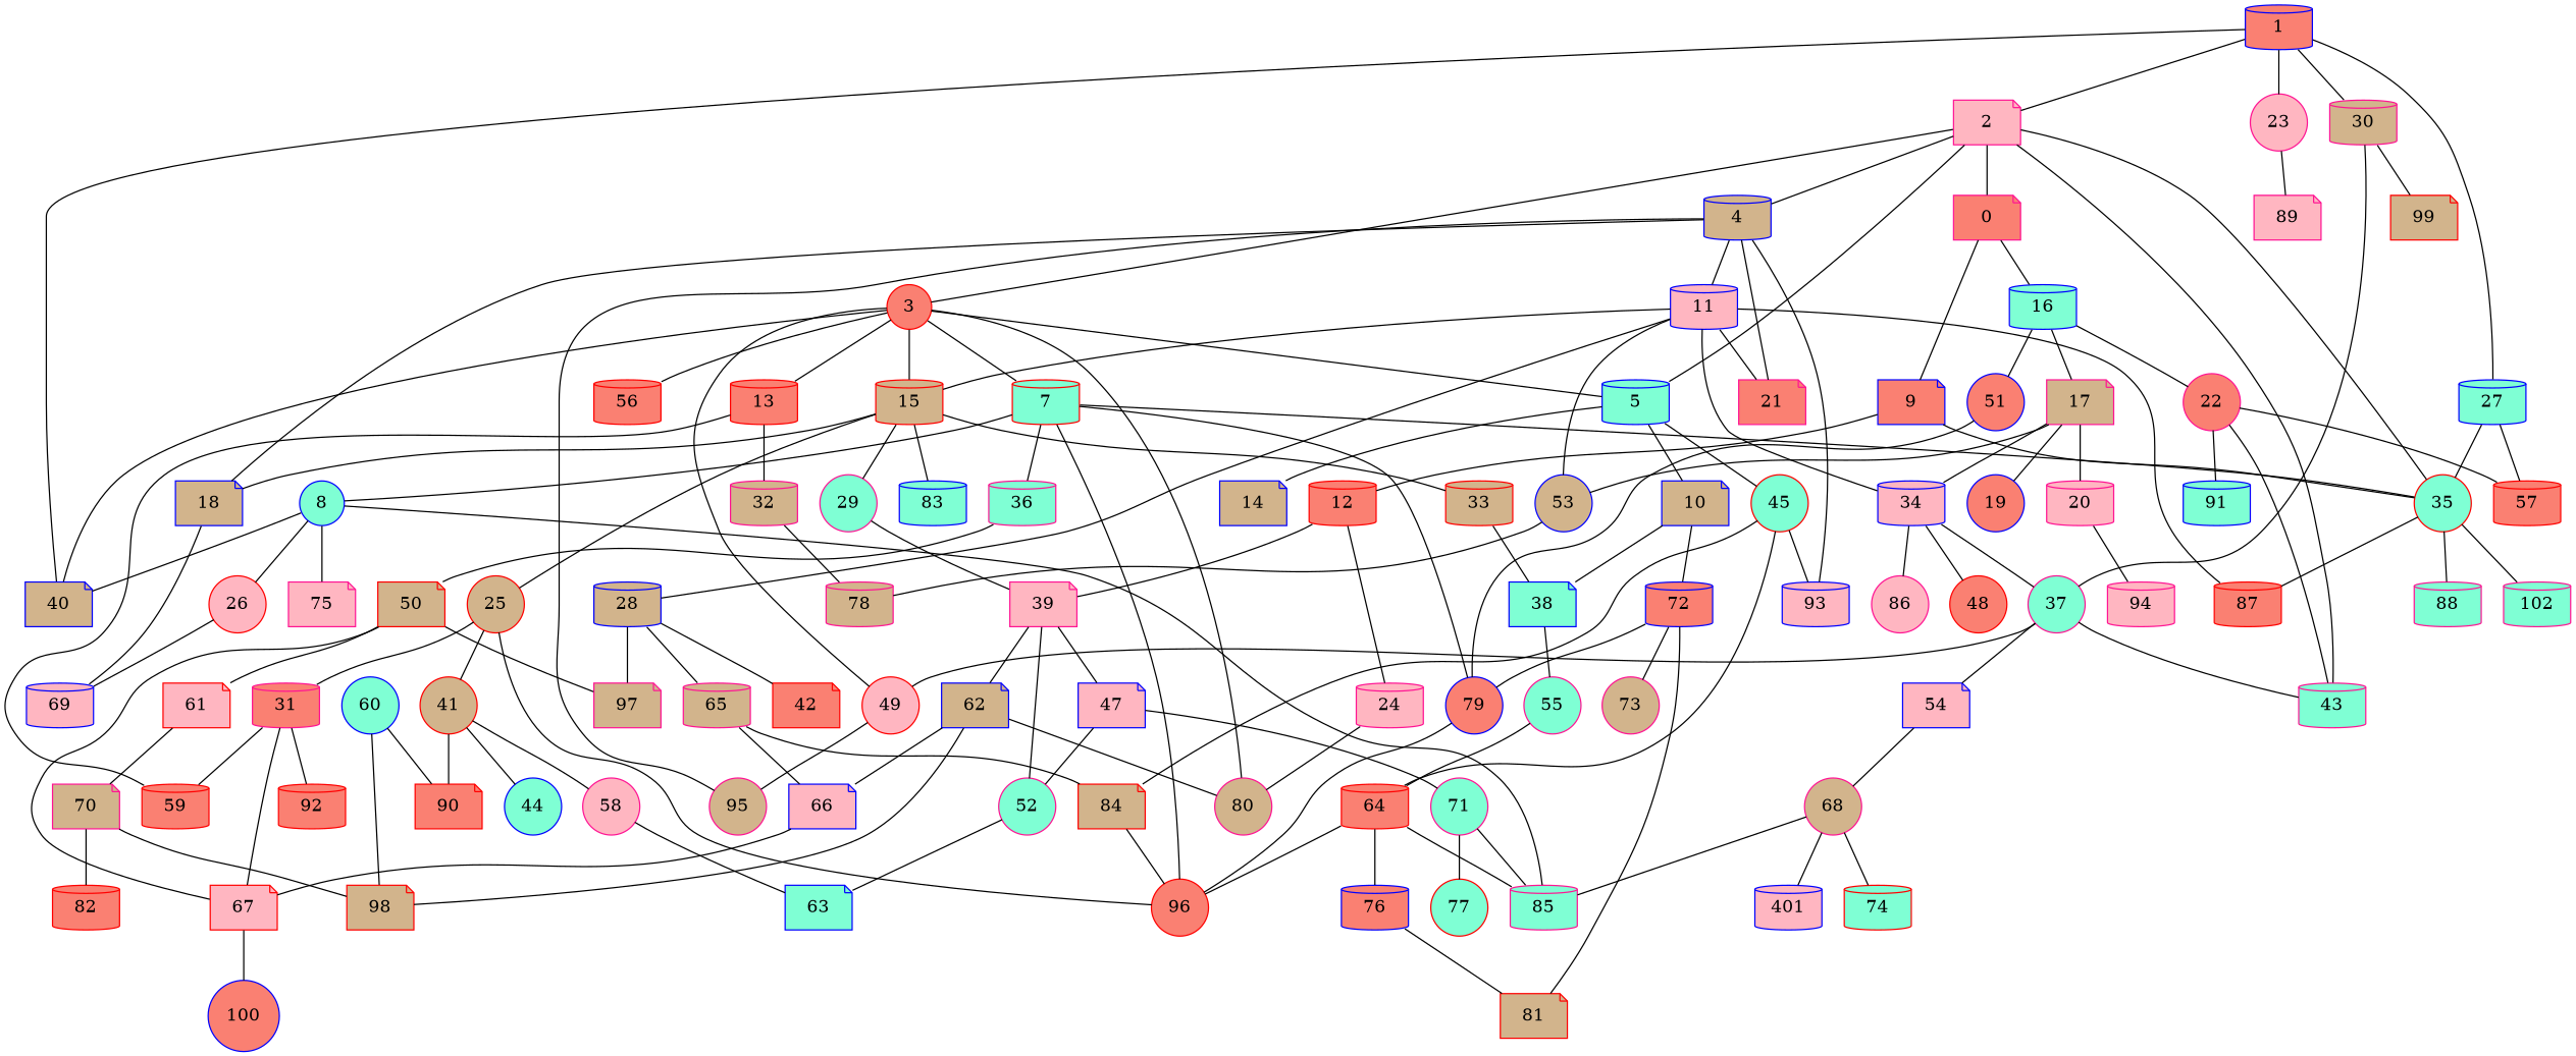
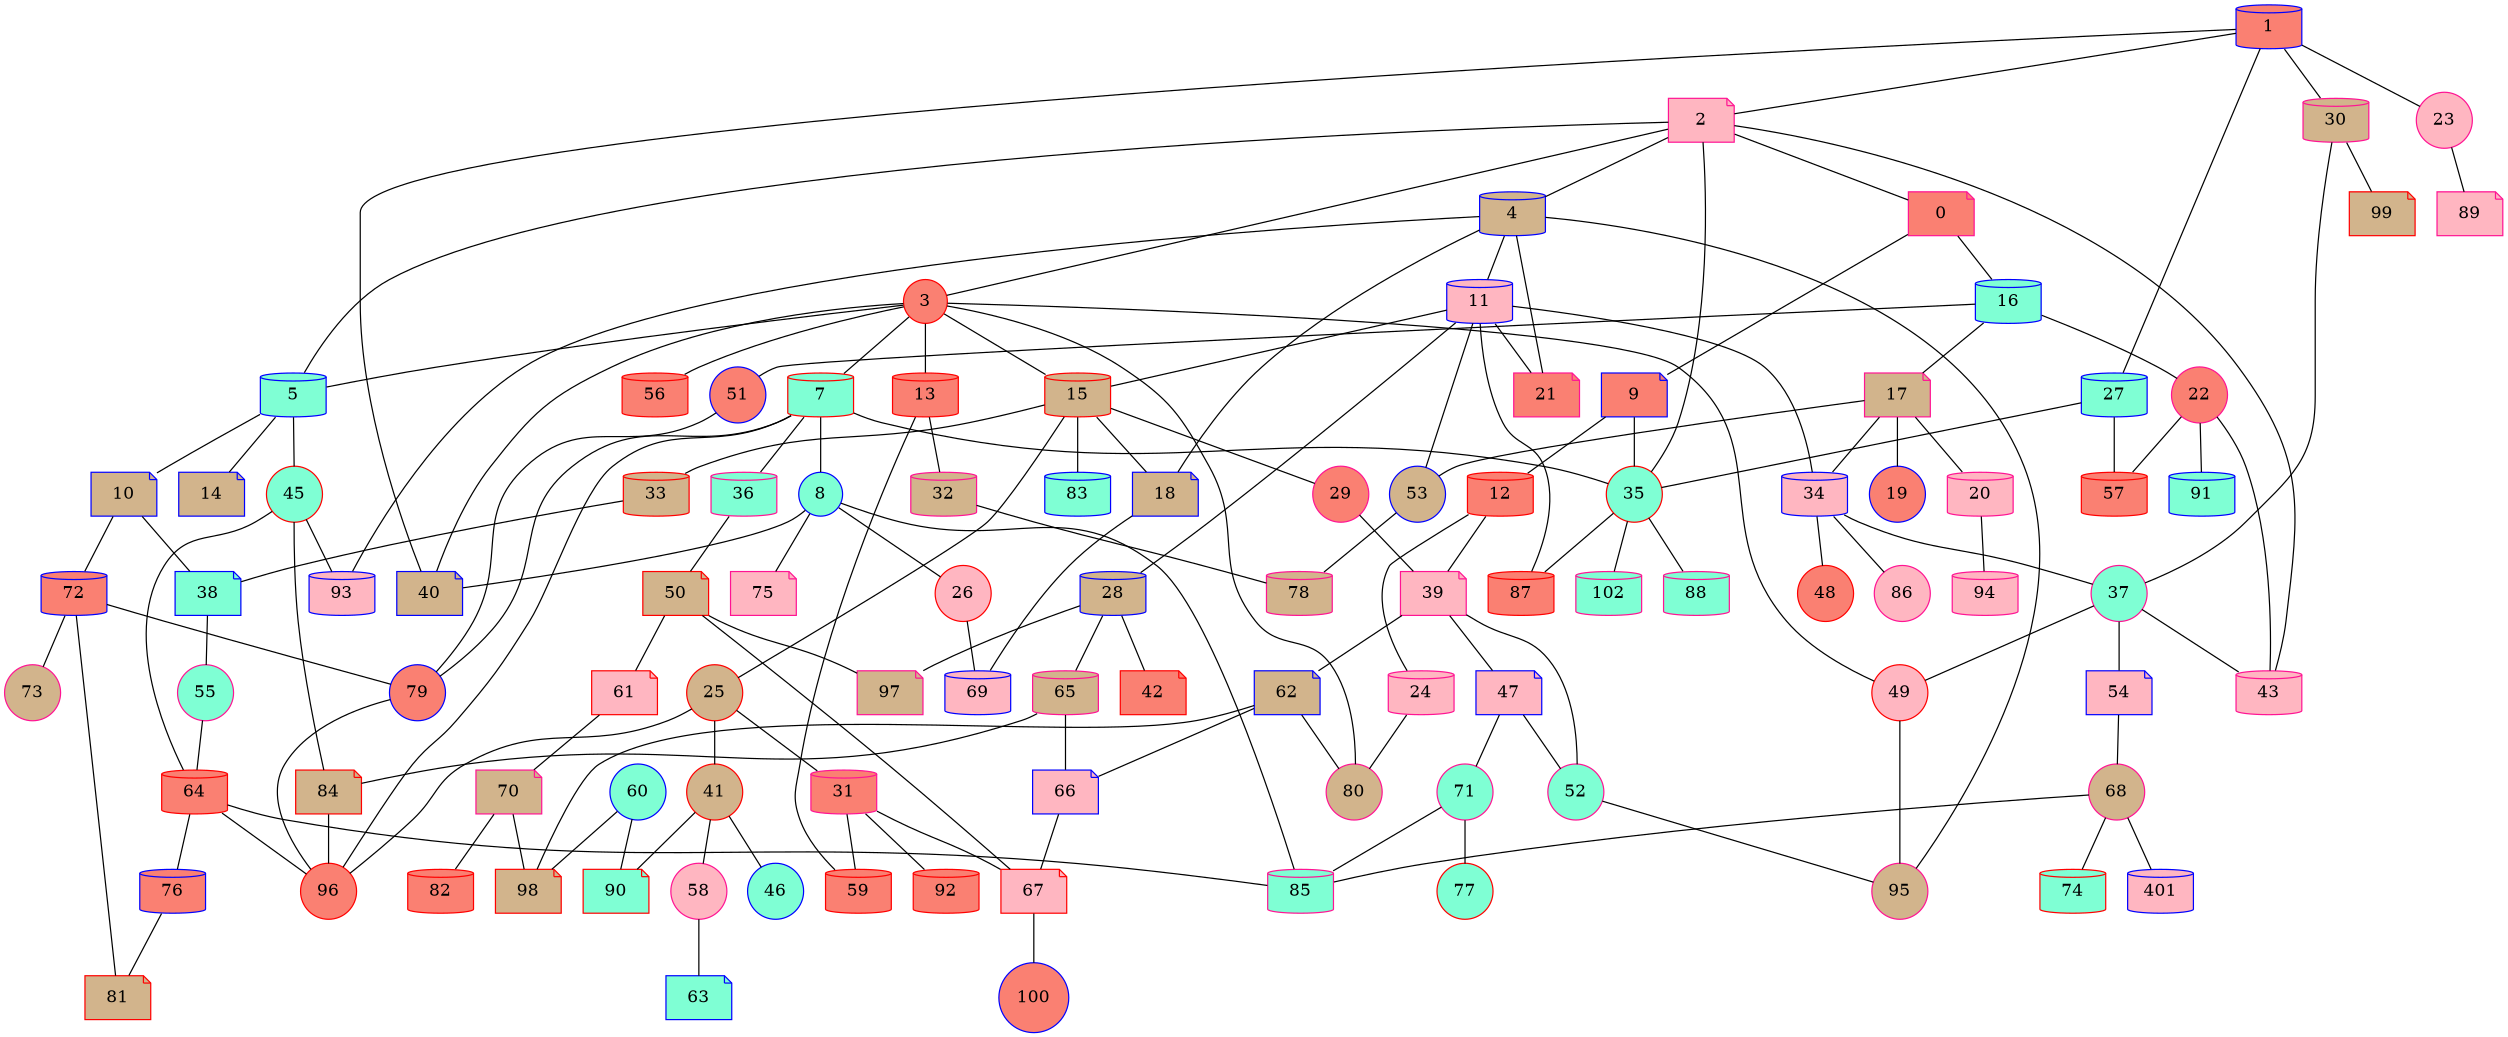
  graph {
    node [color=deeppink fillcolor=tan shape=cylinder style=filled]
    1 [color=blue fillcolor=salmon]
    2 [fillcolor=lightpink shape=note]
    23 [fillcolor=lightpink shape=circle]
    27 [color=blue fillcolor=aquamarine]
    30
    40 [color=blue shape=note]
    3 [color=red fillcolor=salmon shape=circle]
    4 [color=blue]
    5 [color=blue fillcolor=aquamarine]
    n10 [fillcolor=salmon label=0 shape=note]
    35 [color=red fillcolor=aquamarine shape=circle]
-   43 [fillcolor=aquamarine]
+   43 [fillcolor=lightpink]
    89 [fillcolor=lightpink shape=note]
    57 [color=red fillcolor=salmon]
    37 [fillcolor=aquamarine shape=circle]
    99 [color=red shape=note]
    7 [color=red fillcolor=aquamarine]
    13 [color=red fillcolor=salmon]
    15 [color=red]
    49 [color=red fillcolor=lightpink shape=circle]
    56 [color=red fillcolor=salmon]
    80 [shape=circle]
    11 [color=blue fillcolor=lightpink]
    18 [color=blue shape=note]
    21 [fillcolor=salmon shape=note]
    93 [color=blue fillcolor=lightpink]
    95 [shape=circle]
    10 [color=blue shape=note]
    14 [color=blue shape=note]
    45 [color=red fillcolor=aquamarine shape=circle]
    9 [color=blue fillcolor=salmon shape=note]
    16 [color=blue fillcolor=aquamarine]
    87 [color=red fillcolor=salmon]
    88 [fillcolor=aquamarine]
    102 [fillcolor=aquamarine]
    8 [color=blue fillcolor=aquamarine shape=circle]
    36 [fillcolor=aquamarine]
    79 [color=blue fillcolor=salmon shape=circle]
    96 [color=red fillcolor=salmon shape=circle]
    32
    59 [color=red fillcolor=salmon]
    25 [color=red shape=circle]
-   29 [fillcolor=aquamarine shape=circle]
+   29 [fillcolor=salmon shape=circle]
    33 [color=red]
    83 [color=blue fillcolor=aquamarine]
    28 [color=blue]
    34 [color=blue fillcolor=lightpink]
    53 [color=blue shape=circle]
    69 [color=blue fillcolor=lightpink]
    38 [color=blue fillcolor=aquamarine shape=note]
    72 [color=blue fillcolor=salmon]
    64 [color=red fillcolor=salmon]
    84 [color=red shape=note]
    12 [color=red fillcolor=salmon]
    17 [shape=note]
    22 [fillcolor=salmon shape=circle]
    51 [color=blue fillcolor=salmon shape=circle]
    26 [color=red fillcolor=lightpink shape=circle]
    75 [fillcolor=lightpink shape=note]
    85 [fillcolor=aquamarine]
    50 [color=red shape=note]
    24 [fillcolor=lightpink]
    39 [fillcolor=lightpink shape=note]
    55 [fillcolor=aquamarine shape=circle]
    73 [shape=circle]
    81 [color=red shape=note]
    42 [color=red fillcolor=salmon shape=note]
    65
    97 [shape=note]
    48 [color=red fillcolor=salmon shape=circle]
    86 [fillcolor=lightpink shape=circle]
    78
    47 [color=blue fillcolor=lightpink shape=note]
    52 [fillcolor=aquamarine shape=circle]
    62 [color=blue shape=note]
    31 [fillcolor=salmon]
    41 [color=red shape=circle]
    19 [color=blue fillcolor=salmon shape=circle]
    20 [fillcolor=lightpink]
    91 [color=blue fillcolor=aquamarine]
    94 [fillcolor=lightpink]
    67 [color=red fillcolor=lightpink shape=note]
    92 [color=red fillcolor=salmon]
-   44 [color=blue fillcolor=aquamarine shape=circle]
+   44 [color=blue fillcolor=aquamarine shape=circle label=46]
    58 [fillcolor=lightpink shape=circle]
-   90 [color=red fillcolor=salmon shape=note]
+   90 [color=red fillcolor=aquamarine shape=note]
    66 [color=blue fillcolor=lightpink shape=note]
    54 [color=blue fillcolor=lightpink shape=note]
    100 [color=blue fillcolor=salmon shape=circle]
    61 [color=red fillcolor=lightpink shape=note]
    68 [shape=circle]
    71 [fillcolor=aquamarine shape=circle]
    63 [color=blue fillcolor=aquamarine shape=note]
    98 [color=red shape=note]
    76 [color=blue fillcolor=salmon]
    60 [color=blue fillcolor=aquamarine shape=circle]
    77 [color=red fillcolor=aquamarine shape=circle]
    70 [shape=note]
    74 [color=red fillcolor=aquamarine]
    n100 [color=blue fillcolor=lightpink label=401]
    82 [color=red fillcolor=salmon]
    1 -- 2
    1 -- 23
    1 -- 27
    1 -- 30
    1 -- 40
    2 -- 3
    2 -- 4
    2 -- 5
    2 -- n10
    2 -- 35
    2 -- 43
    23 -- 89
    27 -- 35
    27 -- 57
    30 -- 37
    30 -- 99
    3 -- 40
    3 -- 5
    3 -- 7
    3 -- 13
    3 -- 15
    3 -- 49
    3 -- 56
    3 -- 80
    4 -- 11
    4 -- 18
    4 -- 21
    4 -- 93
    4 -- 95
    5 -- 10
    5 -- 14
    5 -- 45
    n10 -- 9
    n10 -- 16
    35 -- 87
    35 -- 88
    35 -- 102
    37 -- 43
    37 -- 49
    37 -- 54
    7 -- 35
    7 -- 8
    7 -- 36
    7 -- 79
    7 -- 96
    13 -- 32
    13 -- 59
    15 -- 18
    15 -- 25
    15 -- 29
    15 -- 33
    15 -- 83
    49 -- 95
    11 -- 15
    11 -- 21
    11 -- 87
    11 -- 28
    11 -- 34
    11 -- 53
    18 -- 69
    10 -- 38
    10 -- 72
    45 -- 93
    45 -- 64
    45 -- 84
    9 -- 35
    9 -- 12
    16 -- 17
    16 -- 22
    16 -- 51
    8 -- 40
    8 -- 26
    8 -- 75
    8 -- 85
    36 -- 50
    79 -- 96
    32 -- 78
    25 -- 96
    25 -- 31
    25 -- 41
    29 -- 39
    33 -- 38
    28 -- 42
    28 -- 65
    28 -- 97
    34 -- 37
    34 -- 48
    34 -- 86
    53 -- 78
    38 -- 55
    72 -- 79
    72 -- 73
    72 -- 81
    64 -- 96
    64 -- 85
    64 -- 76
    84 -- 96
    12 -- 24
    12 -- 39
    17 -- 34
    17 -- 53
    17 -- 19
    17 -- 20
    22 -- 43
    22 -- 57
    22 -- 91
    51 -- 79
    26 -- 69
    50 -- 97
    50 -- 67
    50 -- 61
    24 -- 80
    39 -- 47
    39 -- 52
    39 -- 62
    55 -- 64
    65 -- 84
    65 -- 66
    47 -- 52
    47 -- 71
-   52 -- 63
+   52 -- 95
    62 -- 80
    62 -- 66
    62 -- 98
    31 -- 59
    31 -- 67
    31 -- 92
    41 -- 44
    41 -- 58
    41 -- 90
    20 -- 94
    67 -- 100
    58 -- 63
    66 -- 67
    54 -- 68
    61 -- 70
    68 -- 85
    68 -- 74
    68 -- n100
    71 -- 85
    71 -- 77
    76 -- 81
    60 -- 90
    60 -- 98
    70 -- 98
    70 -- 82
  }
